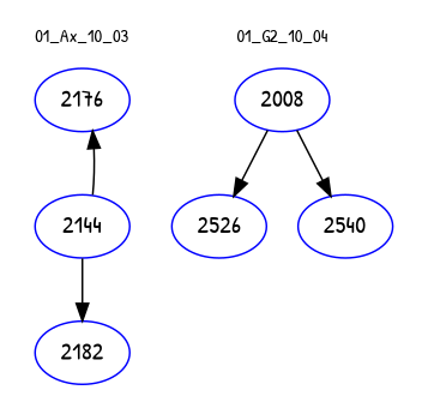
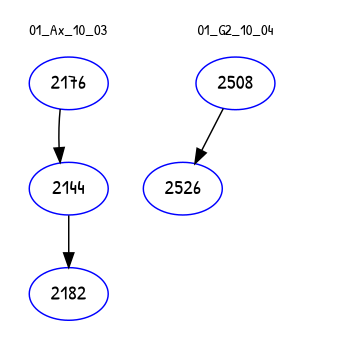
  digraph {
    fontname="Patrick Hand"
    node [color=blue fontname="Patrick Hand"]
    edge [color=black fontname="Patrick Hand"]
    n1 [label=2176]
    n2 [label=2144]
    n3 [label=2182]
    n4 [label=2526]
-   n5 [label=2008]
-   n6 [label=2540]
+   n5 [label=2508]
    subgraph cluster_1 {
      color=white
      fontsize=10
      label="01_Ax_10_03"
      n1
      n2
      n3
    }
    subgraph cluster_2 {
      color=white
      fontsize=10
      label="01_G2_10_04"
      n4
      n5
-     n6
    }
-   n2 -> n1
+   n1 -> n2
    n2 -> n3
    n5 -> n4
-   n5 -> n6
  }
